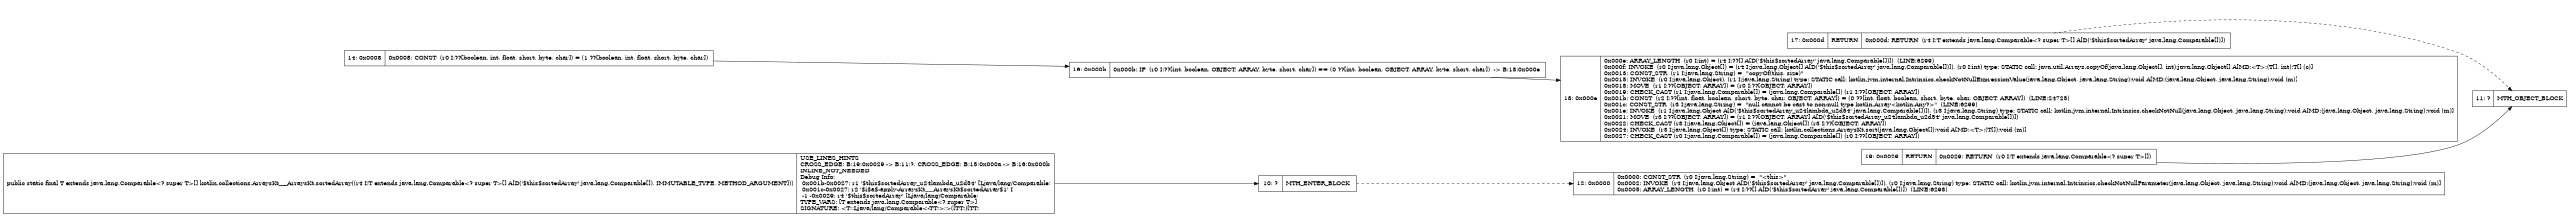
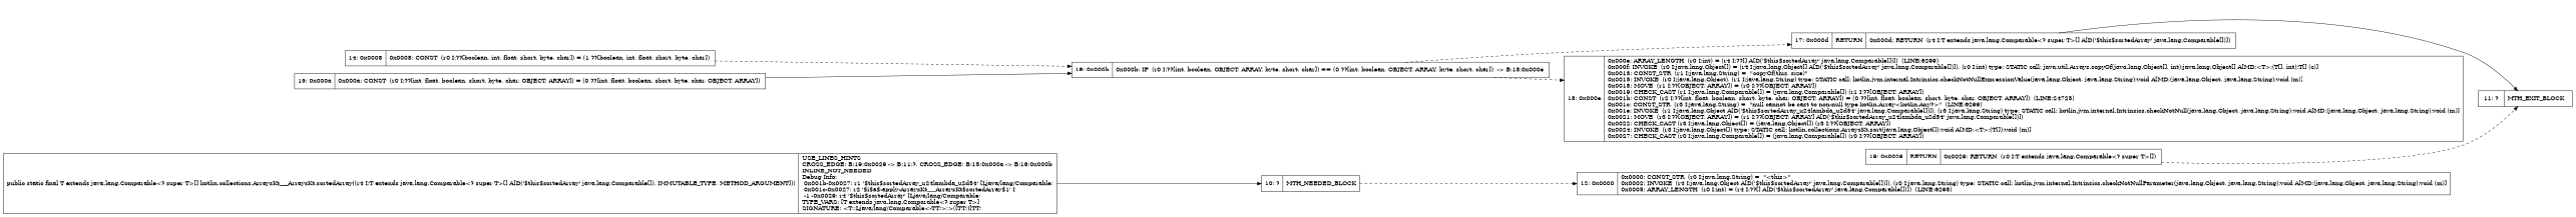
  digraph {
    rankdir=LR
    node [shape=record]
-   n1 [label="{10\:\ ?|MTH_ENTER_BLOCK\l}"]
+   n1 [label="{10\:\ ?|MTH_NEEDED_BLOCK\l}"]
    n2 [label="{12\:\ 0x0000|0x0000: CONST_STR  (r0 I:java.lang.String) =  \"\<this\>\" \l0x0002: INVOKE  (r4 I:java.lang.Object A[D('$this$sortedArray' java.lang.Comparable[])]), (r0 I:java.lang.String) type: STATIC call: kotlin.jvm.internal.Intrinsics.checkNotNullParameter(java.lang.Object, java.lang.String):void A[MD:(java.lang.Object, java.lang.String):void (m)]\l0x0005: ARRAY_LENGTH  (r0 I:int) = (r4 I:??[] A[D('$this$sortedArray' java.lang.Comparable[])])  (LINE:6298)\l}"]
    n3 [label="{14\:\ 0x0008|0x0008: CONST  (r0 I:??[boolean, int, float, short, byte, char]) = (1 ??[boolean, int, float, short, byte, char]) \l}"]
    n4 [label="{16\:\ 0x000b|0x000b: IF  (r0 I:??[int, boolean, OBJECT, ARRAY, byte, short, char]) == (0 ??[int, boolean, OBJECT, ARRAY, byte, short, char])  \-\> B:18:0x000e \l}"]
+   n5 [label="{15\:\ 0x000a|0x000a: CONST  (r0 I:??[int, float, boolean, short, byte, char, OBJECT, ARRAY]) = (0 ??[int, float, boolean, short, byte, char, OBJECT, ARRAY]) \l}"]
    n6 [label="{17\:\ 0x000d|RETURN\l|0x000d: RETURN  (r4 I:T extends java.lang.Comparable\<? super T\>[] A[D('$this$sortedArray' java.lang.Comparable[])]) \l}"]
    n7 [label="{18\:\ 0x000e|0x000e: ARRAY_LENGTH  (r0 I:int) = (r4 I:??[] A[D('$this$sortedArray' java.lang.Comparable[])])  (LINE:6299)\l0x000f: INVOKE  (r0 I:java.lang.Object[]) = (r4 I:java.lang.Object[] A[D('$this$sortedArray' java.lang.Comparable[])]), (r0 I:int) type: STATIC call: java.util.Arrays.copyOf(java.lang.Object[], int):java.lang.Object[] A[MD:\<T\>:(T[], int):T[] (c)]\l0x0013: CONST_STR  (r1 I:java.lang.String) =  \"copyOf(this, size)\" \l0x0015: INVOKE  (r0 I:java.lang.Object), (r1 I:java.lang.String) type: STATIC call: kotlin.jvm.internal.Intrinsics.checkNotNullExpressionValue(java.lang.Object, java.lang.String):void A[MD:(java.lang.Object, java.lang.String):void (m)]\l0x0018: MOVE  (r1 I:??[OBJECT, ARRAY]) = (r0 I:??[OBJECT, ARRAY]) \l0x0019: CHECK_CAST (r1 I:java.lang.Comparable[]) = (java.lang.Comparable[]) (r1 I:??[OBJECT, ARRAY]) \l0x001b: CONST  (r2 I:??[int, float, boolean, short, byte, char, OBJECT, ARRAY]) = (0 ??[int, float, boolean, short, byte, char, OBJECT, ARRAY])  (LINE:24725)\l0x001c: CONST_STR  (r3 I:java.lang.String) =  \"null cannot be cast to non\-null type kotlin.Array\<kotlin.Any?\>\"  (LINE:6299)\l0x001e: INVOKE  (r1 I:java.lang.Object A[D('$this$sortedArray_u24lambda_u2d54' java.lang.Comparable[])]), (r3 I:java.lang.String) type: STATIC call: kotlin.jvm.internal.Intrinsics.checkNotNull(java.lang.Object, java.lang.String):void A[MD:(java.lang.Object, java.lang.String):void (m)]\l0x0021: MOVE  (r3 I:??[OBJECT, ARRAY]) = (r1 I:??[OBJECT, ARRAY] A[D('$this$sortedArray_u24lambda_u2d54' java.lang.Comparable[])]) \l0x0022: CHECK_CAST (r3 I:java.lang.Object[]) = (java.lang.Object[]) (r3 I:??[OBJECT, ARRAY]) \l0x0024: INVOKE  (r3 I:java.lang.Object[]) type: STATIC call: kotlin.collections.ArraysKt.sort(java.lang.Object[]):void A[MD:\<T\>:(T[]):void (m)]\l0x0027: CHECK_CAST (r0 I:java.lang.Comparable[]) = (java.lang.Comparable[]) (r0 I:??[OBJECT, ARRAY]) \l}"]
-   n8 [label="{11\:\ ?|MTH_OBJECT_BLOCK\l}"]
+   n8 [label="{11\:\ ?|MTH_EXIT_BLOCK\l}"]
    n9 [label="{19\:\ 0x0029|RETURN\l|0x0029: RETURN  (r0 I:T extends java.lang.Comparable\<? super T\>[]) \l}"]
    n10 [label="{public static final T extends java.lang.Comparable\<? super T\>[] kotlin.collections.ArraysKt___ArraysKt.sortedArray((r4 I:T extends java.lang.Comparable\<? super T\>[] A[D('$this$sortedArray' java.lang.Comparable[]), IMMUTABLE_TYPE, METHOD_ARGUMENT]))  | USE_LINES_HINTS\lCROSS_EDGE: B:19:0x0029 \-\> B:11:?, CROSS_EDGE: B:15:0x000a \-\> B:16:0x000b\lINLINE_NOT_NEEDED\lDebug Info:\l  0x001b\-0x0027: r1 '$this$sortedArray_u24lambda_u2d54' [Ljava\/lang\/Comparable;\l  0x001c\-0x0027: r2 '$i$a$\-apply\-ArraysKt___ArraysKt$sortedArray$1' I\l  \-1 \-0x0029: r4 '$this$sortedArray' [Ljava\/lang\/Comparable;\lTYPE_VARS: [T extends java.lang.Comparable\<? super T\>]\lSIGNATURE: \<T::Ljava\/lang\/Comparable\<\-TT;\>;\>([TT;)[TT;\l}"]
    n1 -> n2 [style=dashed]
-   n3 -> n4
-   n4 -> n7
-   n6 -> n8 [style=dashed]
-   n9 -> n8
+   n3 -> n4 [style=dashed]
+   n4 -> n6 [style=dashed]
+   n4 -> n7 [style=dashed]
+   n5 -> n4
+   n6 -> n8
+   n9 -> n8 [style=dashed]
    n10 -> n1
  }
